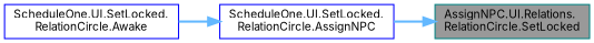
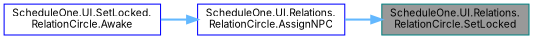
  digraph {
    fontname=Inter
    rankdir=RL
    node [color=blue fillcolor=white fontname=Inter fontsize=10 shape=box style=filled]
    edge [color=steelblue1 dir=back fontname=Inter fontsize=10 labelfontname=Helvetica labelfontsize=10 style=bold]
-   n1 [color=teal fillcolor=grey60 fontcolor=black height=0.2 label="AssignNPC.UI.Relations.\lRelationCircle.SetLocked" width=0.4]
-   n2 [height=0.2 label="ScheduleOne.UI.SetLocked.\lRelationCircle.AssignNPC" width=0.4]
+   n1 [color=teal fillcolor=grey60 fontcolor=black height=0.2 label="ScheduleOne.UI.Relations.\lRelationCircle.SetLocked" width=0.4]
+   n2 [height=0.2 label="ScheduleOne.UI.Relations.\lRelationCircle.AssignNPC" width=0.4]
    n3 [height=0.2 label="ScheduleOne.UI.SetLocked.\lRelationCircle.Awake" width=0.4]
    n1 -> n2
    n2 -> n3
  }
